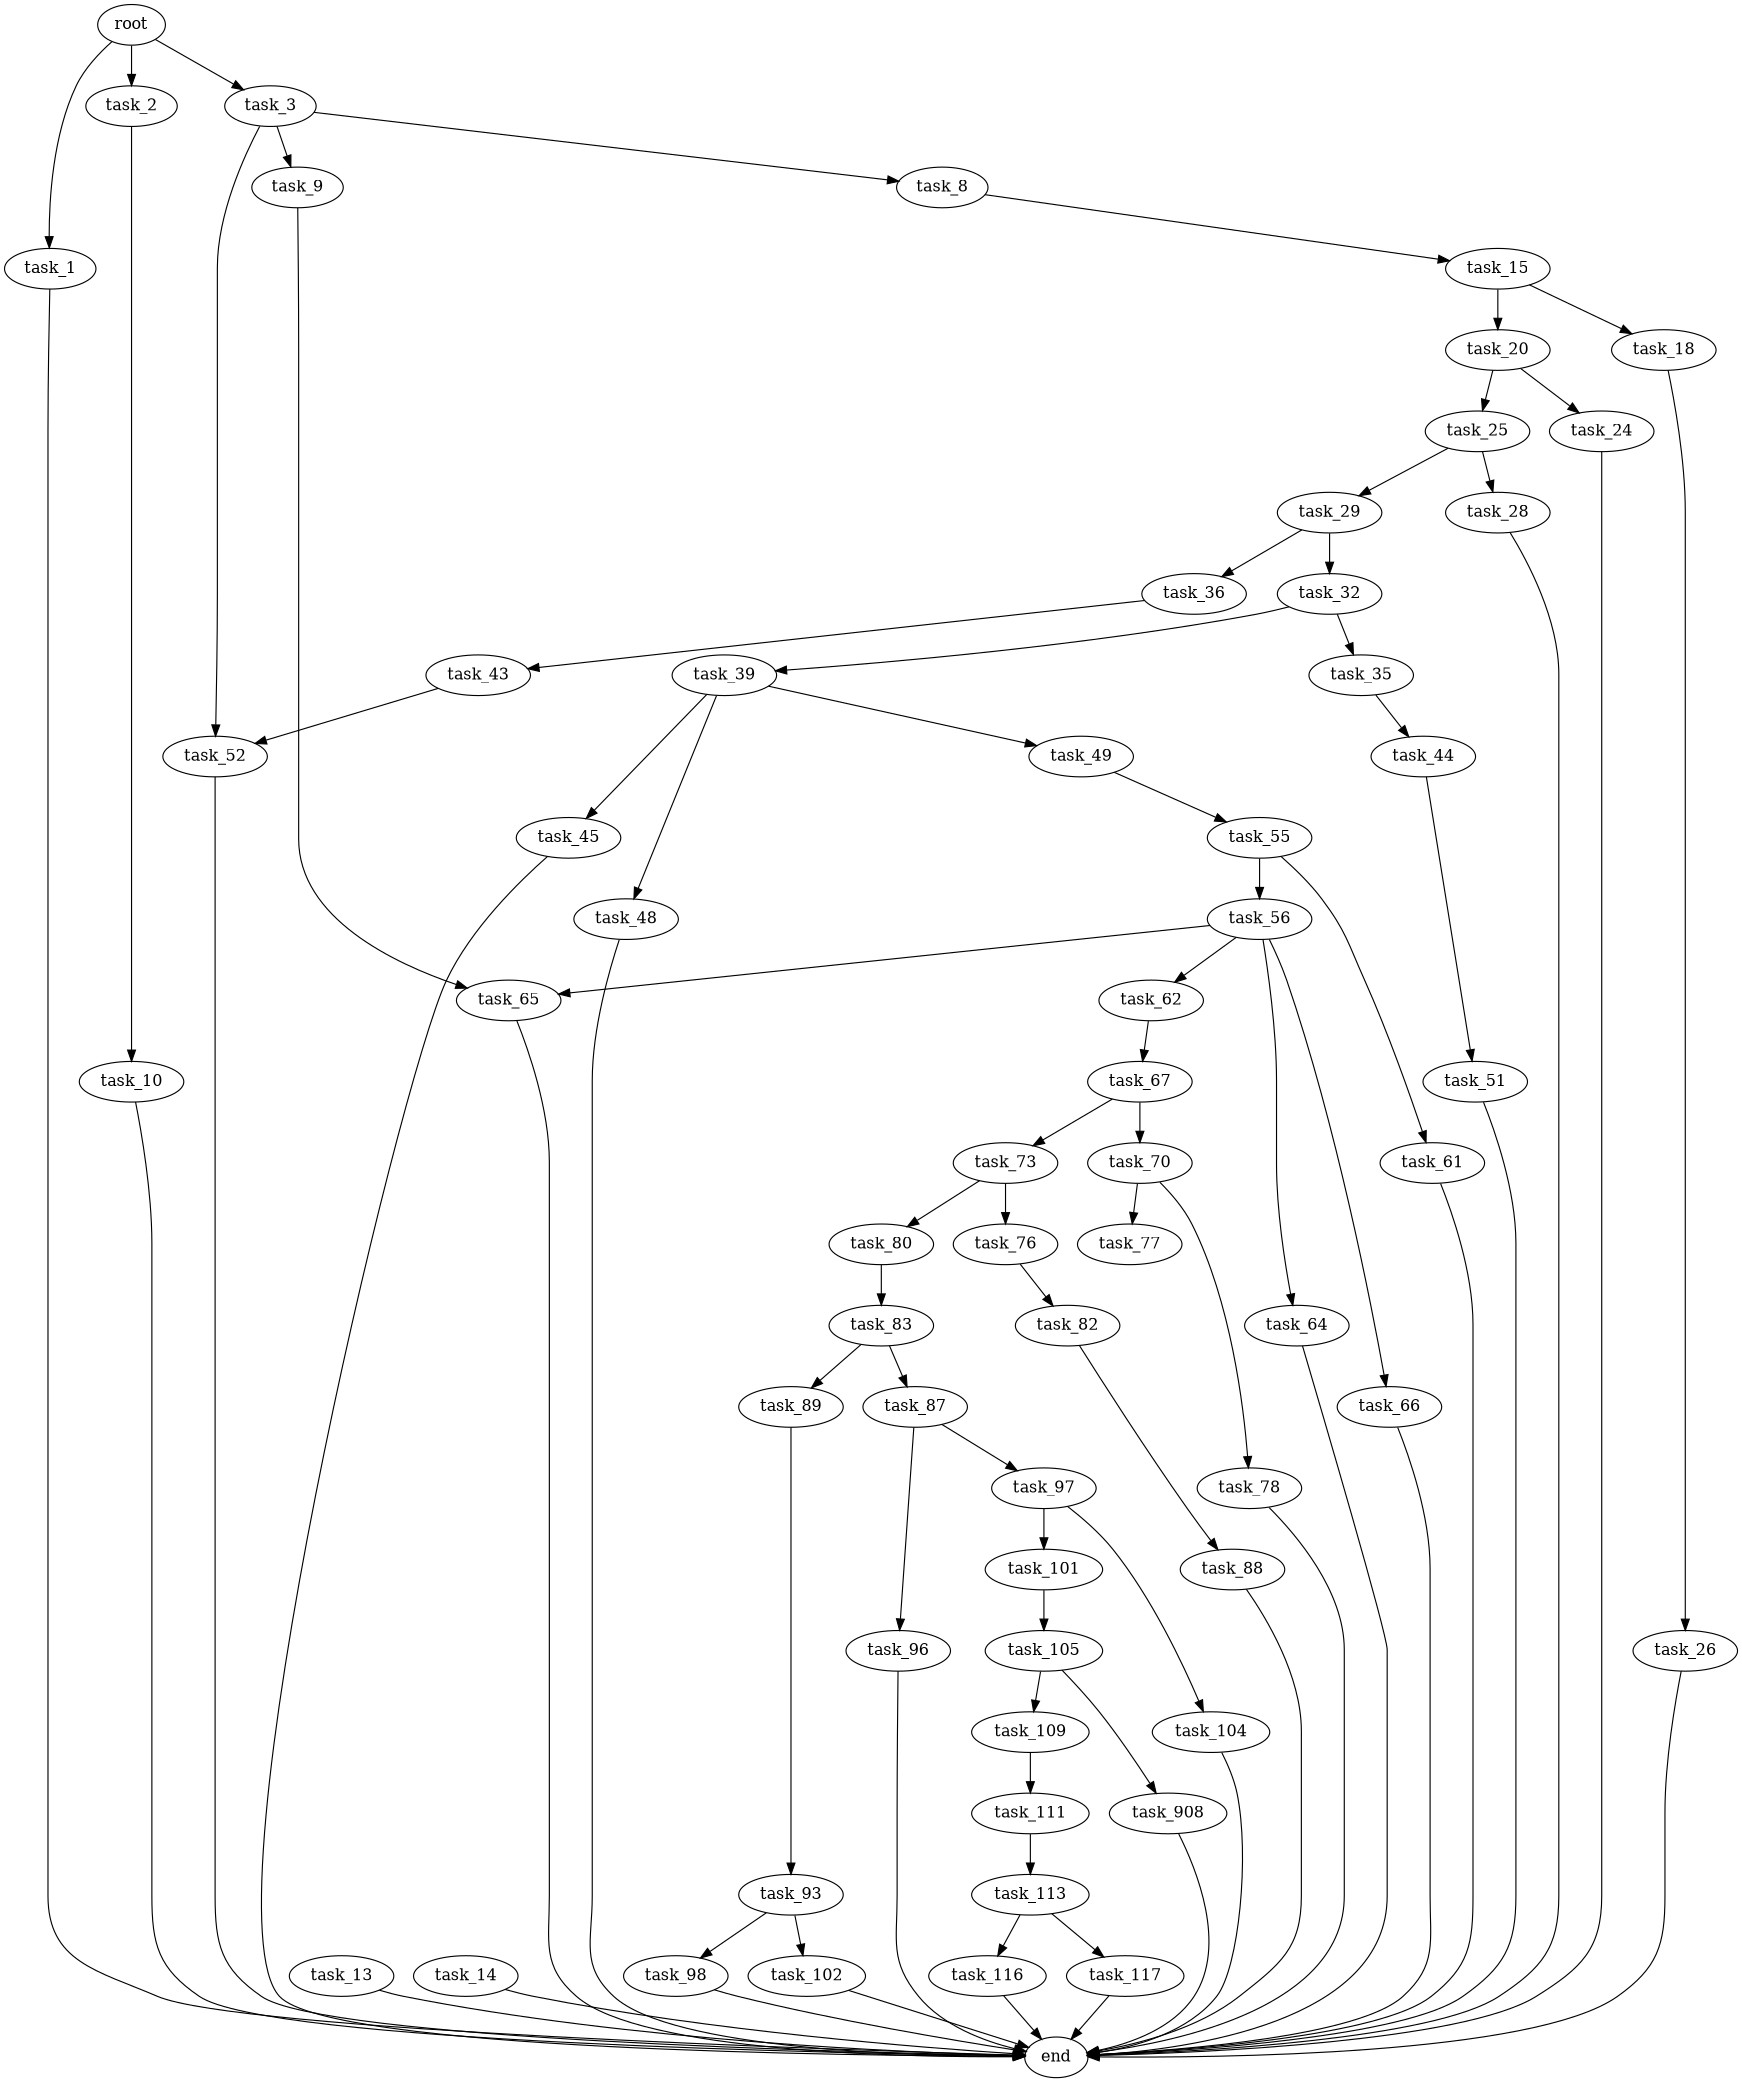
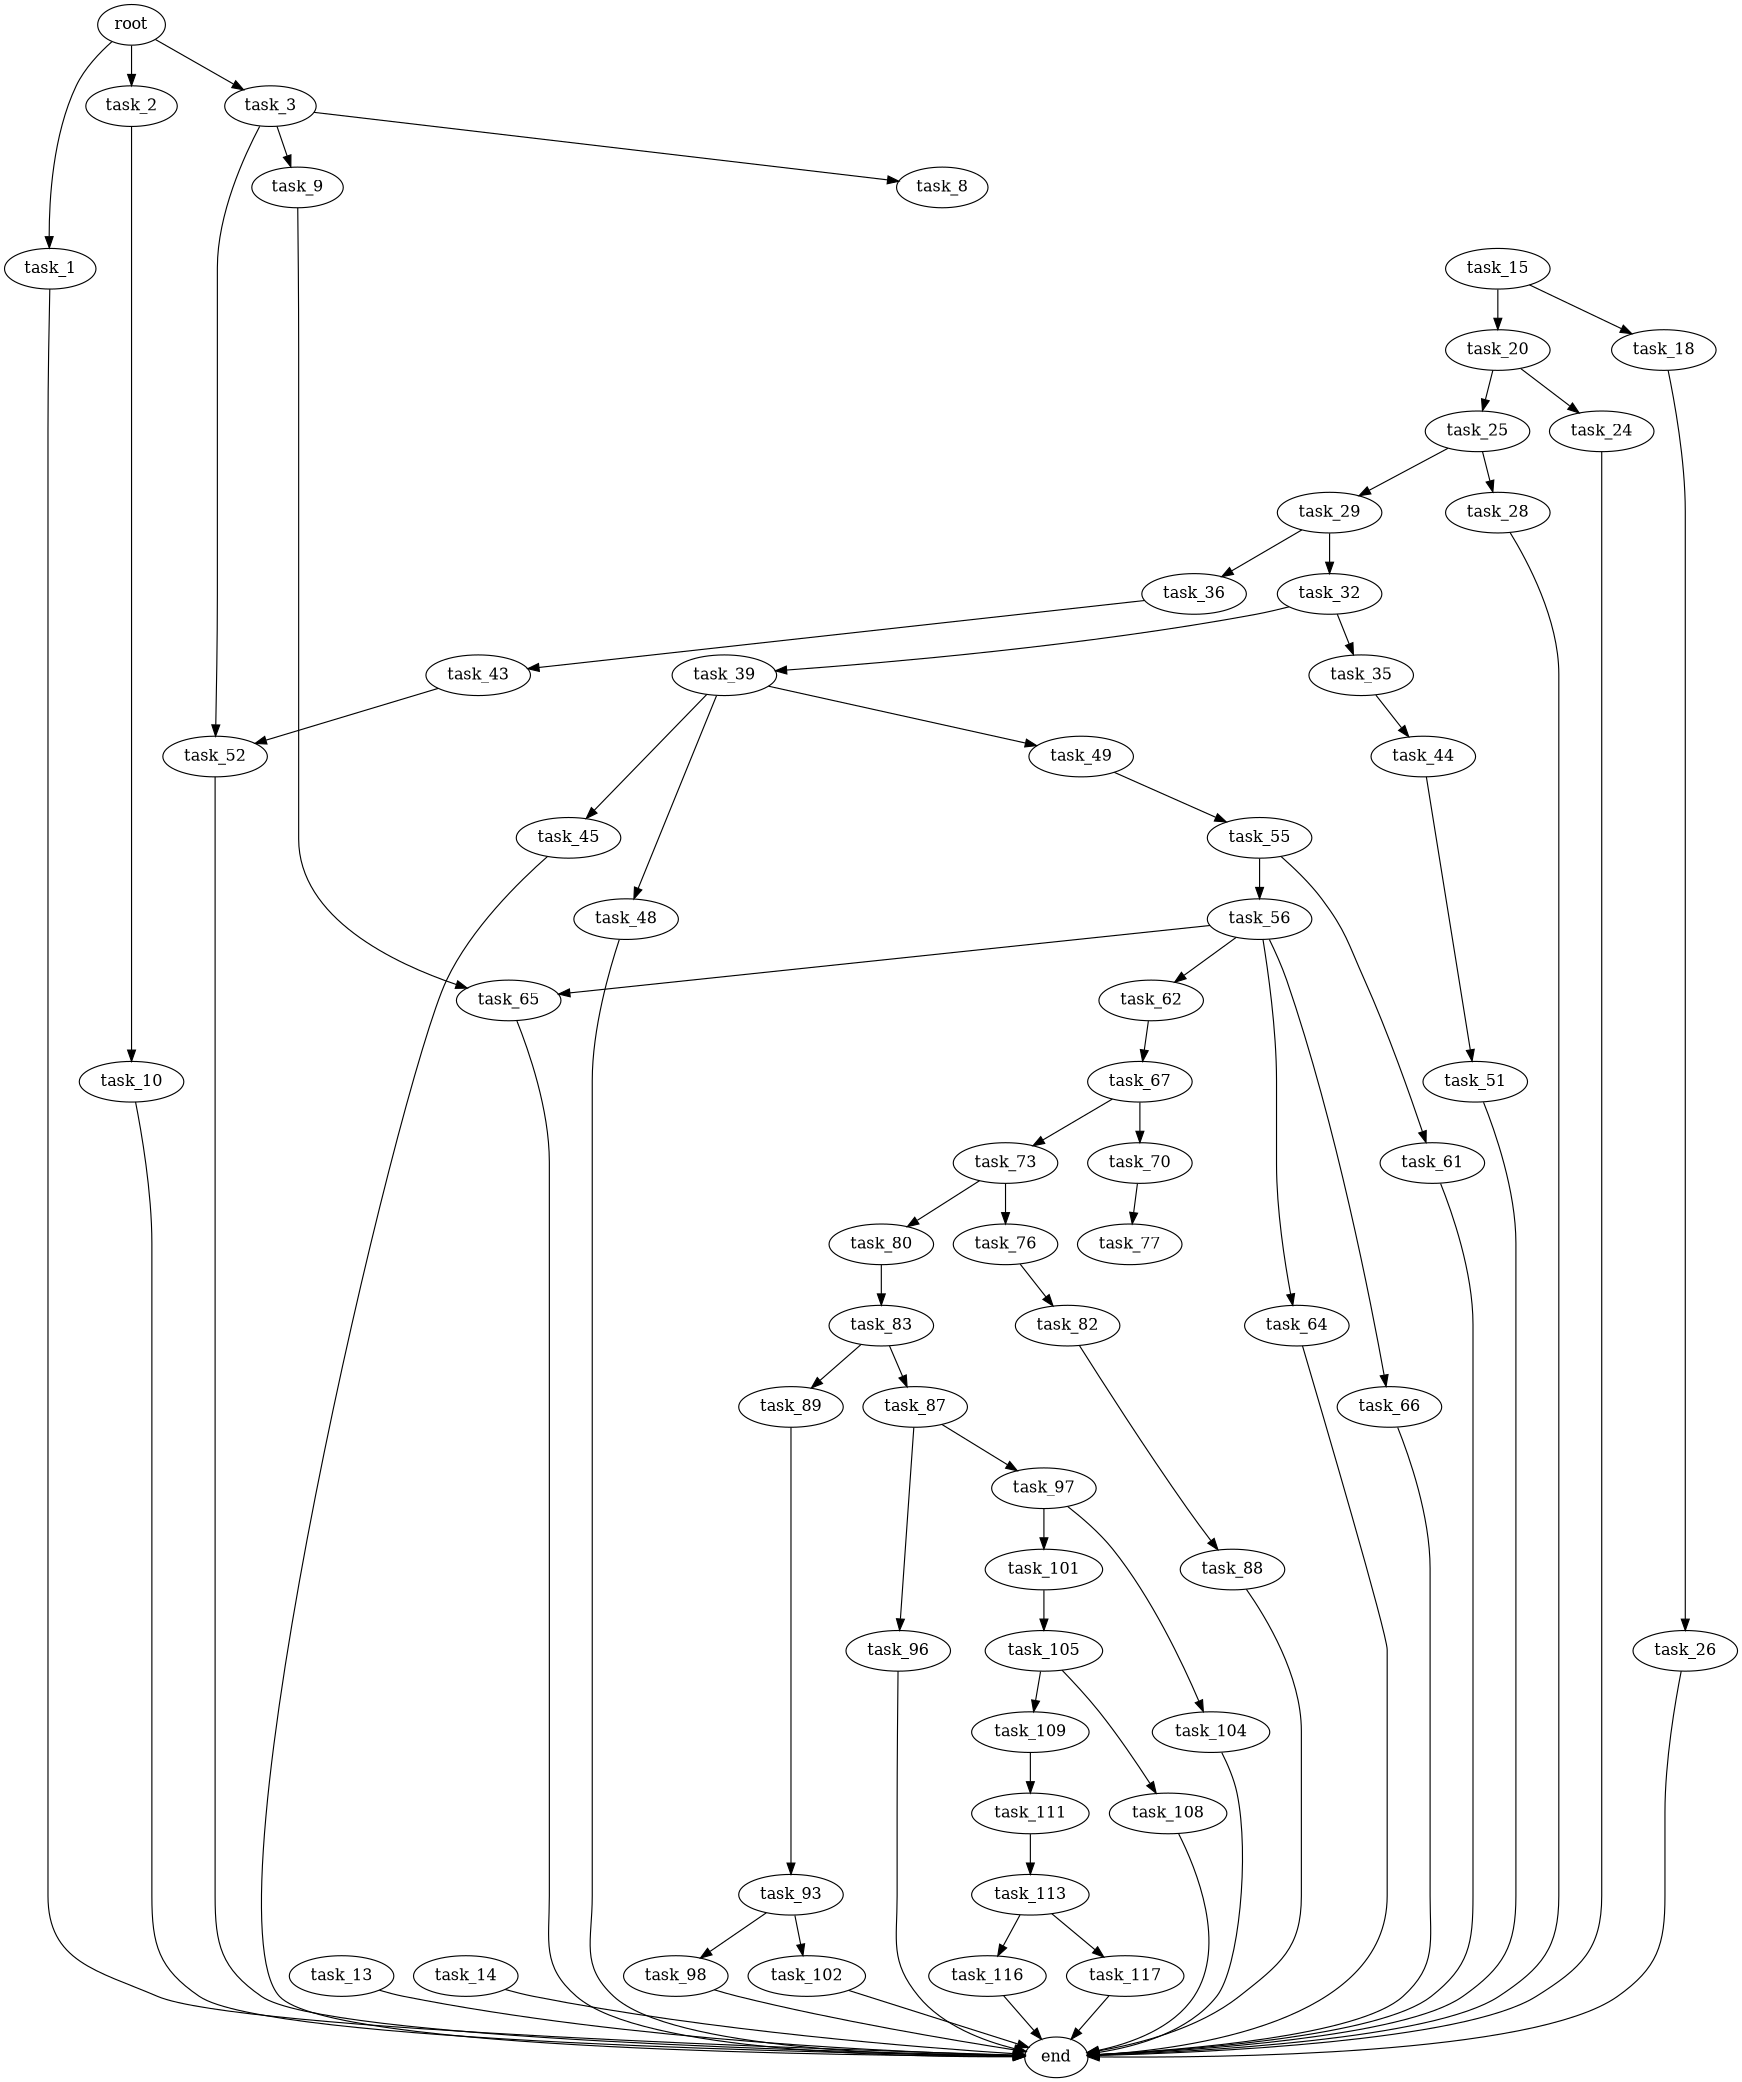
  digraph {
    root
    task_1
    task_2
    task_3
    end
    task_10
    task_8
    task_9
    task_52
    task_15
    task_65
    task_13
    task_18
    task_20
    task_14
    task_26
    task_24
    task_25
    task_28
    task_29
    task_32
    task_36
    task_35
    task_39
    task_43
    task_44
    task_45
    task_48
    task_49
    task_51
    n31 [label=task_55]
    task_56
    task_61
    task_62
    task_64
    task_66
    task_67
    task_70
    task_73
    task_77
-   task_78
    task_76
    task_80
    task_82
    task_83
    task_88
    task_87
    task_89
    task_96
    task_97
    task_93
    task_101
    task_104
    task_98
    task_102
    task_105
-   task_108 [label=task_908]
+   task_108
    task_109
    task_111
    task_113
    task_116
    task_117
    root -> task_1
    root -> task_2
    root -> task_3
    task_1 -> end
    task_2 -> task_10
    task_3 -> task_8
    task_3 -> task_9
    task_3 -> task_52
    task_10 -> end
-   task_8 -> task_15
    task_9 -> task_65
    task_52 -> end
    task_15 -> task_18
    task_15 -> task_20
    task_65 -> end
    task_13 -> end
    task_18 -> task_26
    task_20 -> task_24
    task_20 -> task_25
    task_14 -> end
    task_26 -> end
    task_24 -> end
    task_25 -> task_28
    task_25 -> task_29
    task_28 -> end
    task_29 -> task_32
    task_29 -> task_36
    task_32 -> task_35
    task_32 -> task_39
    task_36 -> task_43
    task_35 -> task_44
    task_39 -> task_45
    task_39 -> task_48
    task_39 -> task_49
    task_43 -> task_52
    task_44 -> task_51
    task_45 -> end
    task_48 -> end
    task_49 -> n31
    task_51 -> end
    n31 -> task_56
    n31 -> task_61
    task_56 -> task_65
    task_56 -> task_62
    task_56 -> task_64
    task_56 -> task_66
    task_61 -> end
    task_62 -> task_67
    task_64 -> end
    task_66 -> end
    task_67 -> task_70
    task_67 -> task_73
    task_70 -> task_77
-   task_70 -> task_78
    task_73 -> task_76
    task_73 -> task_80
-   task_78 -> end
    task_76 -> task_82
    task_80 -> task_83
    task_82 -> task_88
    task_83 -> task_87
    task_83 -> task_89
    task_88 -> end
    task_87 -> task_96
    task_87 -> task_97
    task_89 -> task_93
    task_96 -> end
    task_97 -> task_101
    task_97 -> task_104
    task_93 -> task_98
    task_93 -> task_102
    task_101 -> task_105
    task_104 -> end
    task_98 -> end
    task_102 -> end
    task_105 -> task_108
    task_105 -> task_109
    task_108 -> end
    task_109 -> task_111
    task_111 -> task_113
    task_113 -> task_116
    task_113 -> task_117
    task_116 -> end
    task_117 -> end
  }
